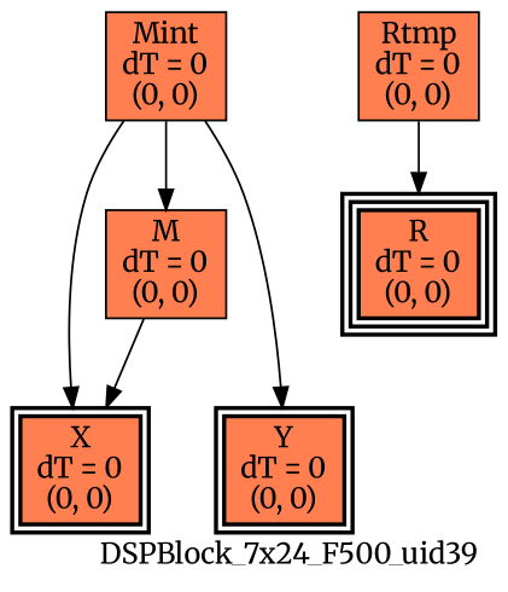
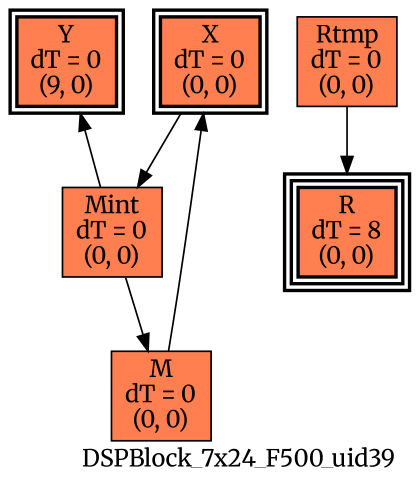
  digraph {
    fontname=Merriweather
    label=DSPBlock_7x24_F500_uid39
    labeljust=right
    labelloc=bottom
    nodesep=0.25
    ranksep=0.5
    node [color=black fillcolor=coral fontname=Merriweather peripheries=1 shape=box style="bold, filled"]
    edge [arrowhead=normal arrowsize=1.0 arrowtail=normal color=black dir=forward fontname=Merriweather]
    n1 [label="X\ndT = 0\n(0, 0)" peripheries=2]
-   n2 [label="Y\ndT = 0\n(0, 0)" peripheries=2]
-   n3 [label="R\ndT = 0\n(0, 0)" peripheries=3]
+   n2 [label="Y\ndT = 0\n(9, 0)" peripheries=2]
+   n3 [label="R\ndT = 8\n(0, 0)" peripheries=3]
    n4 [label="Mint\ndT = 0\n(0, 0)" style=filled]
    n5 [label="M\ndT = 0\n(0, 0)" style=filled]
    n6 [label="Rtmp\ndT = 0\n(0, 0)" style=filled]
    subgraph sub_1 {
      rank=same
      n1
      n2
    }
    subgraph sub_2 {
      rank=same
      n3
    }
-   n4 -> n1
+   n1 -> n4
    n4 -> n2
    n4 -> n5
    n5 -> n1
    n6 -> n3
  }
